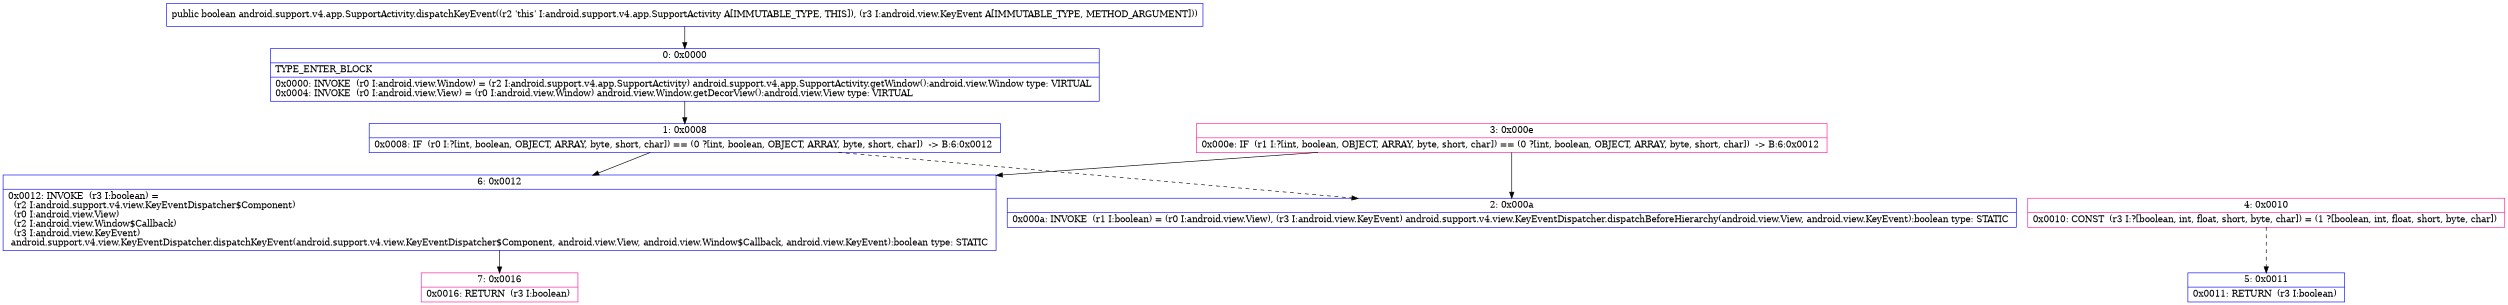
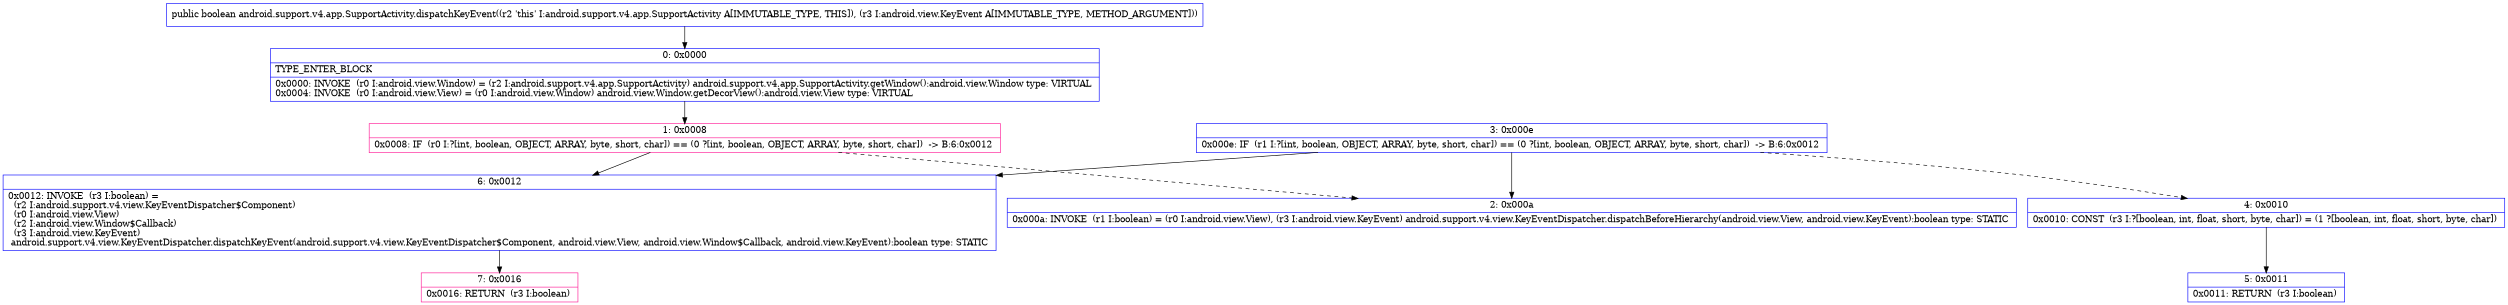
  digraph {
    node [color=blue shape=record]
    n1 [label="{0\:\ 0x0000|TYPE_ENTER_BLOCK\l|0x0000: INVOKE  (r0 I:android.view.Window) = (r2 I:android.support.v4.app.SupportActivity) android.support.v4.app.SupportActivity.getWindow():android.view.Window type: VIRTUAL \l0x0004: INVOKE  (r0 I:android.view.View) = (r0 I:android.view.Window) android.view.Window.getDecorView():android.view.View type: VIRTUAL \l}"]
-   n2 [label="{1\:\ 0x0008|0x0008: IF  (r0 I:?[int, boolean, OBJECT, ARRAY, byte, short, char]) == (0 ?[int, boolean, OBJECT, ARRAY, byte, short, char])  \-\> B:6:0x0012 \l}"]
+   n2 [color=deeppink label="{1\:\ 0x0008|0x0008: IF  (r0 I:?[int, boolean, OBJECT, ARRAY, byte, short, char]) == (0 ?[int, boolean, OBJECT, ARRAY, byte, short, char])  \-\> B:6:0x0012 \l}"]
    n3 [label="{2\:\ 0x000a|0x000a: INVOKE  (r1 I:boolean) = (r0 I:android.view.View), (r3 I:android.view.KeyEvent) android.support.v4.view.KeyEventDispatcher.dispatchBeforeHierarchy(android.view.View, android.view.KeyEvent):boolean type: STATIC \l}"]
    n4 [label="{6\:\ 0x0012|0x0012: INVOKE  (r3 I:boolean) = \l  (r2 I:android.support.v4.view.KeyEventDispatcher$Component)\l  (r0 I:android.view.View)\l  (r2 I:android.view.Window$Callback)\l  (r3 I:android.view.KeyEvent)\l android.support.v4.view.KeyEventDispatcher.dispatchKeyEvent(android.support.v4.view.KeyEventDispatcher$Component, android.view.View, android.view.Window$Callback, android.view.KeyEvent):boolean type: STATIC \l}"]
    n5 [color=deeppink label="{7\:\ 0x0016|0x0016: RETURN  (r3 I:boolean) \l}"]
-   n6 [color=deeppink label="{3\:\ 0x000e|0x000e: IF  (r1 I:?[int, boolean, OBJECT, ARRAY, byte, short, char]) == (0 ?[int, boolean, OBJECT, ARRAY, byte, short, char])  \-\> B:6:0x0012 \l}"]
-   n7 [color=deeppink label="{4\:\ 0x0010|0x0010: CONST  (r3 I:?[boolean, int, float, short, byte, char]) = (1 ?[boolean, int, float, short, byte, char]) \l}"]
+   n6 [label="{3\:\ 0x000e|0x000e: IF  (r1 I:?[int, boolean, OBJECT, ARRAY, byte, short, char]) == (0 ?[int, boolean, OBJECT, ARRAY, byte, short, char])  \-\> B:6:0x0012 \l}"]
+   n7 [label="{4\:\ 0x0010|0x0010: CONST  (r3 I:?[boolean, int, float, short, byte, char]) = (1 ?[boolean, int, float, short, byte, char]) \l}"]
    n8 [label="{5\:\ 0x0011|0x0011: RETURN  (r3 I:boolean) \l}"]
    n9 [label="{public boolean android.support.v4.app.SupportActivity.dispatchKeyEvent((r2 'this' I:android.support.v4.app.SupportActivity A[IMMUTABLE_TYPE, THIS]), (r3 I:android.view.KeyEvent A[IMMUTABLE_TYPE, METHOD_ARGUMENT])) }"]
    n1 -> n2
    n2 -> n3 [style=dashed]
    n2 -> n4
    n4 -> n5
    n6 -> n3
    n6 -> n4
-   n7 -> n8 [style=dashed]
+   n6 -> n7 [style=dashed]
+   n7 -> n8
    n9 -> n1
  }
